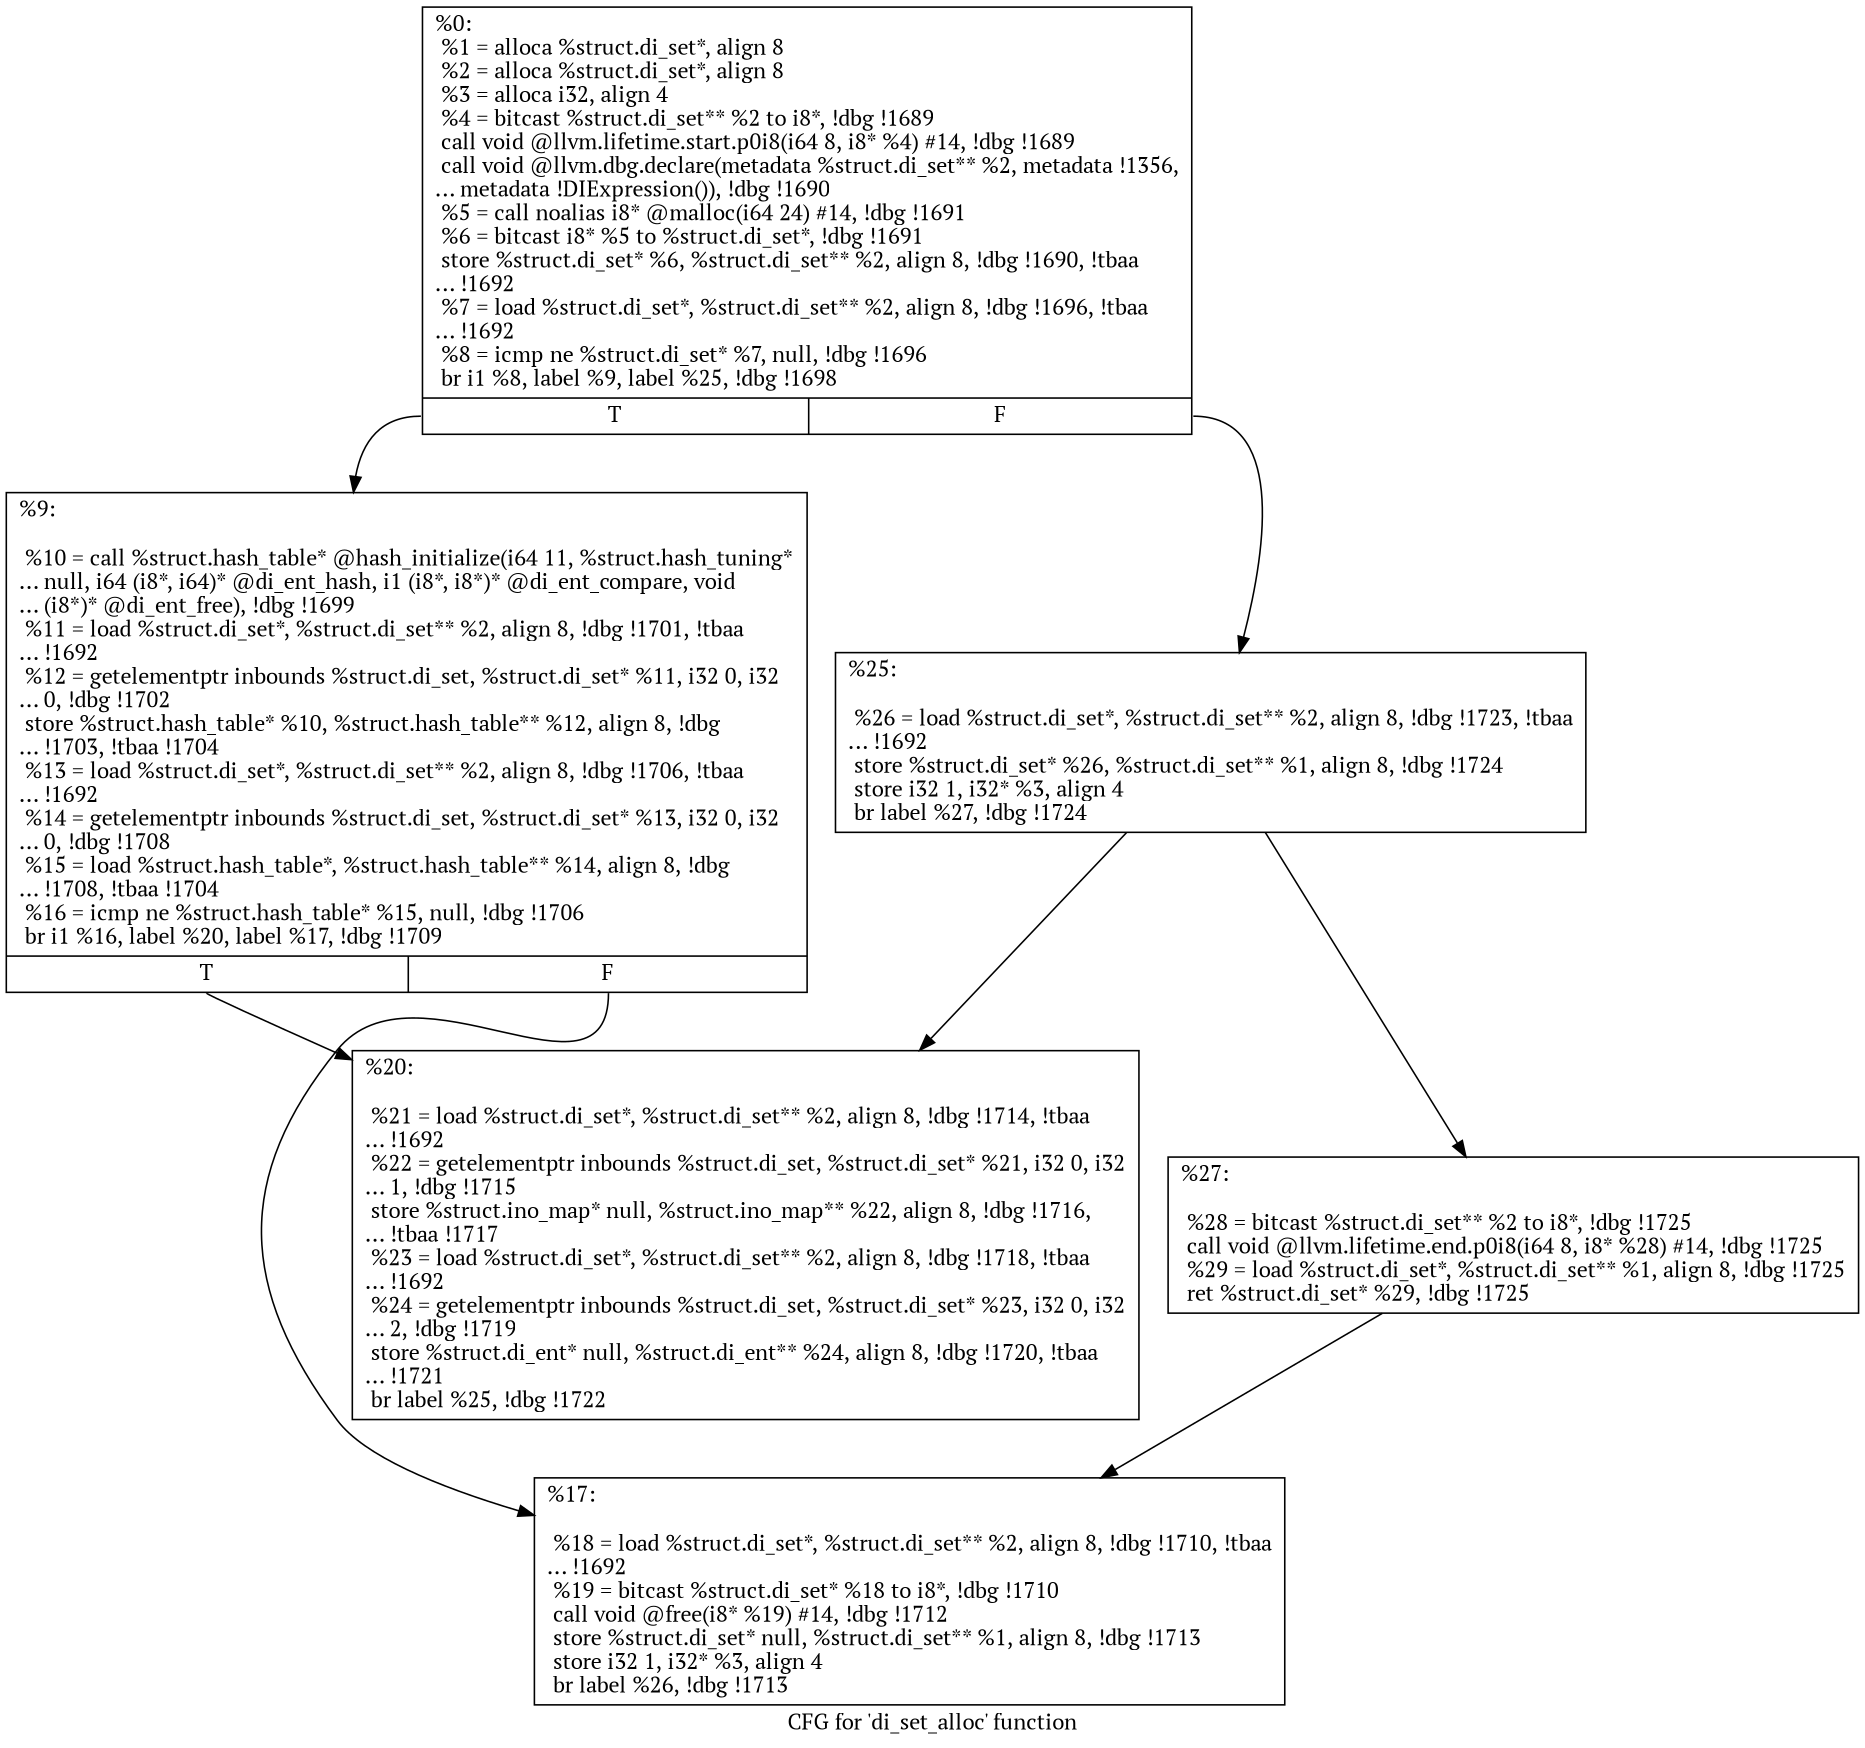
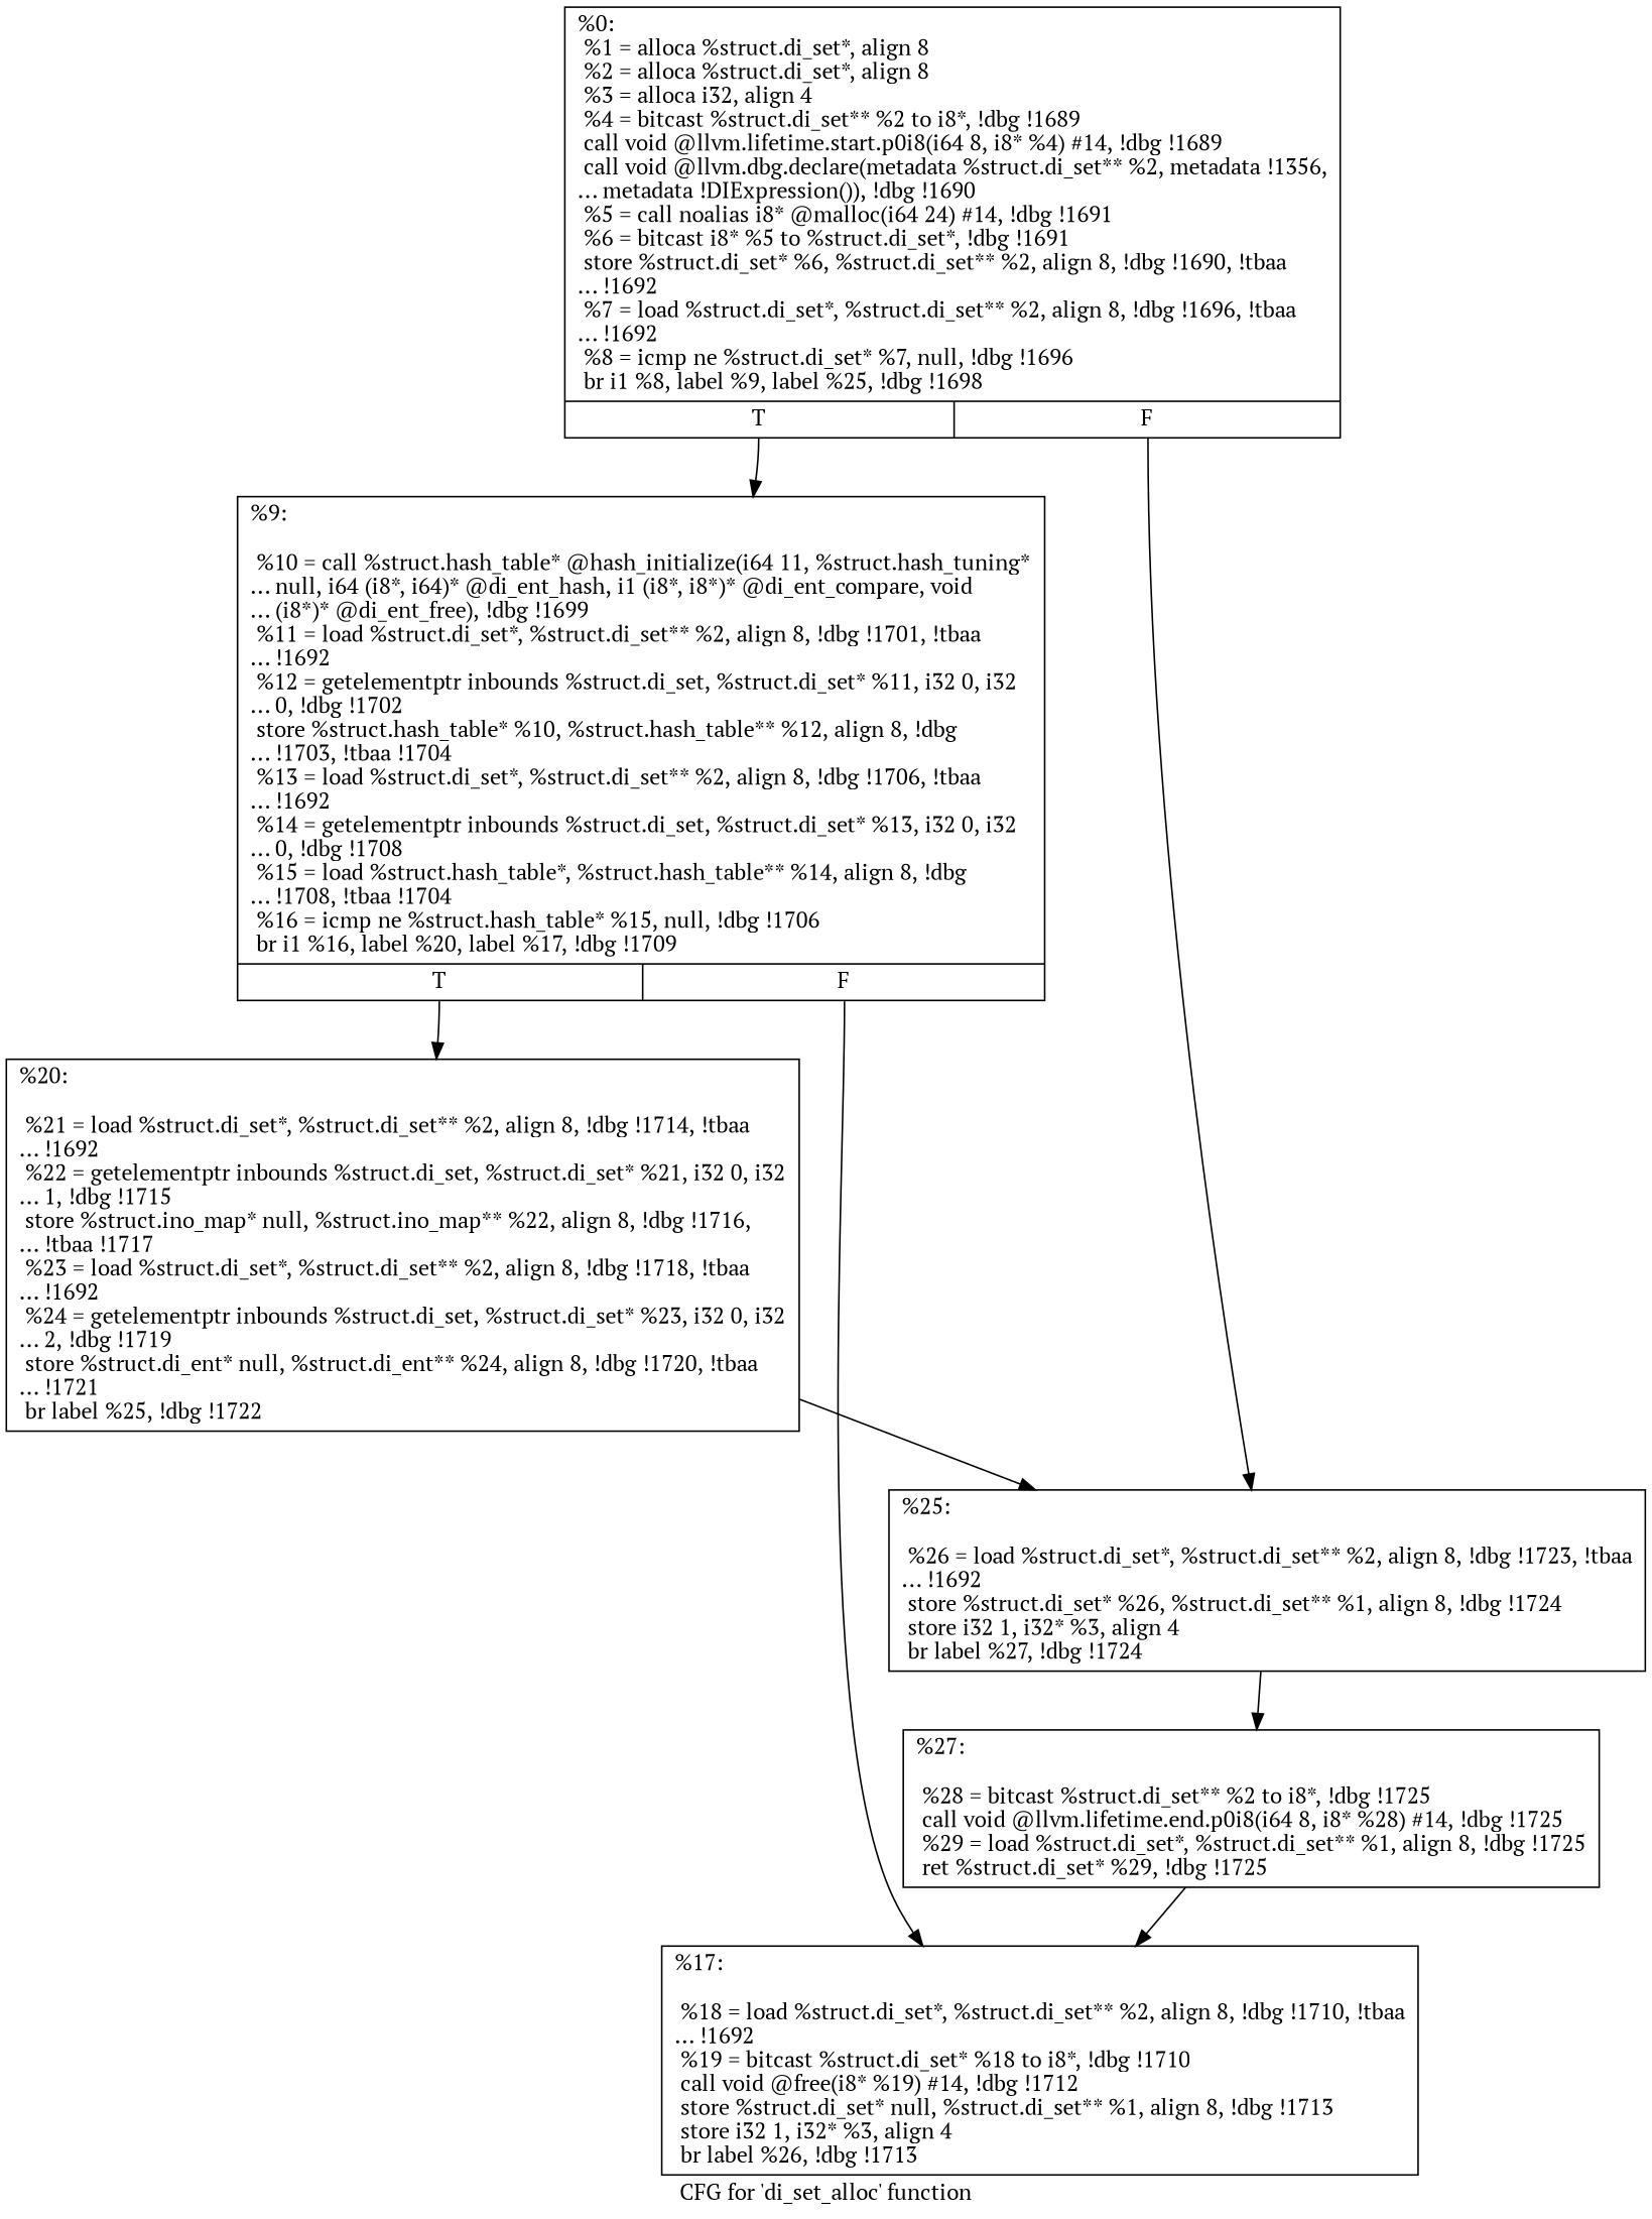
  digraph {
    fontname="PT Serif"
    label="CFG for 'di_set_alloc' function"
    node [fontname="PT Serif" shape=record]
    edge [fontname="PT Serif"]
    n1 [label="{%0:\l  %1 = alloca %struct.di_set*, align 8\l  %2 = alloca %struct.di_set*, align 8\l  %3 = alloca i32, align 4\l  %4 = bitcast %struct.di_set** %2 to i8*, !dbg !1689\l  call void @llvm.lifetime.start.p0i8(i64 8, i8* %4) #14, !dbg !1689\l  call void @llvm.dbg.declare(metadata %struct.di_set** %2, metadata !1356,\l... metadata !DIExpression()), !dbg !1690\l  %5 = call noalias i8* @malloc(i64 24) #14, !dbg !1691\l  %6 = bitcast i8* %5 to %struct.di_set*, !dbg !1691\l  store %struct.di_set* %6, %struct.di_set** %2, align 8, !dbg !1690, !tbaa\l... !1692\l  %7 = load %struct.di_set*, %struct.di_set** %2, align 8, !dbg !1696, !tbaa\l... !1692\l  %8 = icmp ne %struct.di_set* %7, null, !dbg !1696\l  br i1 %8, label %9, label %25, !dbg !1698\l|{<s0>T|<s1>F}}"]
    n2 [label="{%9:\l\l  %10 = call %struct.hash_table* @hash_initialize(i64 11, %struct.hash_tuning*\l... null, i64 (i8*, i64)* @di_ent_hash, i1 (i8*, i8*)* @di_ent_compare, void\l... (i8*)* @di_ent_free), !dbg !1699\l  %11 = load %struct.di_set*, %struct.di_set** %2, align 8, !dbg !1701, !tbaa\l... !1692\l  %12 = getelementptr inbounds %struct.di_set, %struct.di_set* %11, i32 0, i32\l... 0, !dbg !1702\l  store %struct.hash_table* %10, %struct.hash_table** %12, align 8, !dbg\l... !1703, !tbaa !1704\l  %13 = load %struct.di_set*, %struct.di_set** %2, align 8, !dbg !1706, !tbaa\l... !1692\l  %14 = getelementptr inbounds %struct.di_set, %struct.di_set* %13, i32 0, i32\l... 0, !dbg !1708\l  %15 = load %struct.hash_table*, %struct.hash_table** %14, align 8, !dbg\l... !1708, !tbaa !1704\l  %16 = icmp ne %struct.hash_table* %15, null, !dbg !1706\l  br i1 %16, label %20, label %17, !dbg !1709\l|{<s0>T|<s1>F}}"]
    n3 [label="{%25:\l\l  %26 = load %struct.di_set*, %struct.di_set** %2, align 8, !dbg !1723, !tbaa\l... !1692\l  store %struct.di_set* %26, %struct.di_set** %1, align 8, !dbg !1724\l  store i32 1, i32* %3, align 4\l  br label %27, !dbg !1724\l}"]
    n4 [label="{%20:\l\l  %21 = load %struct.di_set*, %struct.di_set** %2, align 8, !dbg !1714, !tbaa\l... !1692\l  %22 = getelementptr inbounds %struct.di_set, %struct.di_set* %21, i32 0, i32\l... 1, !dbg !1715\l  store %struct.ino_map* null, %struct.ino_map** %22, align 8, !dbg !1716,\l... !tbaa !1717\l  %23 = load %struct.di_set*, %struct.di_set** %2, align 8, !dbg !1718, !tbaa\l... !1692\l  %24 = getelementptr inbounds %struct.di_set, %struct.di_set* %23, i32 0, i32\l... 2, !dbg !1719\l  store %struct.di_ent* null, %struct.di_ent** %24, align 8, !dbg !1720, !tbaa\l... !1721\l  br label %25, !dbg !1722\l}"]
    n5 [label="{%17:\l\l  %18 = load %struct.di_set*, %struct.di_set** %2, align 8, !dbg !1710, !tbaa\l... !1692\l  %19 = bitcast %struct.di_set* %18 to i8*, !dbg !1710\l  call void @free(i8* %19) #14, !dbg !1712\l  store %struct.di_set* null, %struct.di_set** %1, align 8, !dbg !1713\l  store i32 1, i32* %3, align 4\l  br label %26, !dbg !1713\l}"]
    n6 [label="{%27:\l\l  %28 = bitcast %struct.di_set** %2 to i8*, !dbg !1725\l  call void @llvm.lifetime.end.p0i8(i64 8, i8* %28) #14, !dbg !1725\l  %29 = load %struct.di_set*, %struct.di_set** %1, align 8, !dbg !1725\l  ret %struct.di_set* %29, !dbg !1725\l}"]
    n1 -> n2 [tailport=s0]
    n1 -> n3 [tailport=s1]
    n2 -> n4 [tailport=s0]
    n2 -> n5 [tailport=s1]
    n3 -> n6
-   n3 -> n4
+   n4 -> n3
    n6 -> n5
  }
